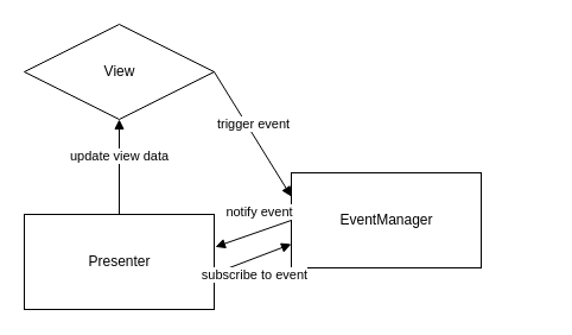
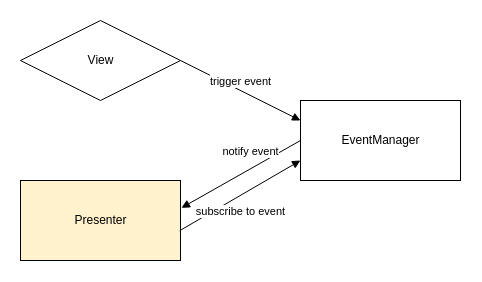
  <mxCell id="0" />
  <mxCell id="1" parent="0" />
  <mxCell id="2" value="View" style="rhombus;html=1;" parent="1" vertex="1"><mxGeometry x="20" y="20" width="160" height="80" as="geometry" /></mxCell>
- <mxCell id="3" value="EventManager" style="html=1;" parent="1" vertex="1"><mxGeometry x="245" y="145" width="160" height="80" as="geometry" /></mxCell>
+ <mxCell id="3" value="EventManager" style="html=1;" parent="1" vertex="1"><mxGeometry x="300" y="100" width="160" height="80" as="geometry" /></mxCell>
  <mxCell id="4" value="trigger event" style="html=1;verticalAlign=bottom;endArrow=block;rounded=0;shadow=0;sketch=0;entryX=0;entryY=0.25;entryDx=0;entryDy=0;exitX=1;exitY=0.5;exitDx=0;exitDy=0;" parent="1" source="2" target="3" edge="1"><mxGeometry width="80" relative="1" as="geometry"><mxPoint x="110" y="170" as="sourcePoint" /><mxPoint x="190" y="170" as="targetPoint" /></mxGeometry></mxCell>
- <mxCell id="5" value="Presenter" style="html=1;" parent="1" vertex="1"><mxGeometry x="20" y="180" width="160" height="80" as="geometry" /></mxCell>
- <mxCell id="6" value="update view data" style="html=1;verticalAlign=bottom;endArrow=block;rounded=0;shadow=0;sketch=0;entryX=0.5;entryY=1;entryDx=0;entryDy=0;exitX=0.5;exitY=0;exitDx=0;exitDy=0;" parent="1" source="5" target="2" edge="1"><mxGeometry width="80" relative="1" as="geometry"><mxPoint x="140" y="95" as="sourcePoint" /><mxPoint x="310" y="95" as="targetPoint" /></mxGeometry></mxCell>
+ <mxCell id="5" value="Presenter" style="html=1;fillColor=#fff2cc;" parent="1" vertex="1"><mxGeometry x="20" y="180" width="160" height="80" as="geometry" /></mxCell>
  <mxCell id="7" value="notify event" style="html=1;verticalAlign=bottom;endArrow=block;rounded=0;shadow=0;sketch=0;entryX=1.006;entryY=0.342;entryDx=0;entryDy=0;exitX=0;exitY=0.5;exitDx=0;exitDy=0;entryPerimeter=0;" parent="1" source="3" target="5" edge="1"><mxGeometry x="-0.22" y="-7" width="80" relative="1" as="geometry"><mxPoint x="140" y="95" as="sourcePoint" /><mxPoint x="300" y="155" as="targetPoint" /><mxPoint as="offset" /></mxGeometry></mxCell>
  <mxCell id="8" value="subscribe to event" style="html=1;verticalAlign=bottom;endArrow=block;rounded=0;shadow=0;sketch=0;entryX=0;entryY=0.75;entryDx=0;entryDy=0;exitX=0.995;exitY=0.627;exitDx=0;exitDy=0;exitPerimeter=0;" parent="1" source="5" target="3" edge="1"><mxGeometry x="-0.174" y="-22" width="80" relative="1" as="geometry"><mxPoint x="150" y="105" as="sourcePoint" /><mxPoint x="310" y="165" as="targetPoint" /><mxPoint as="offset" /></mxGeometry></mxCell>
